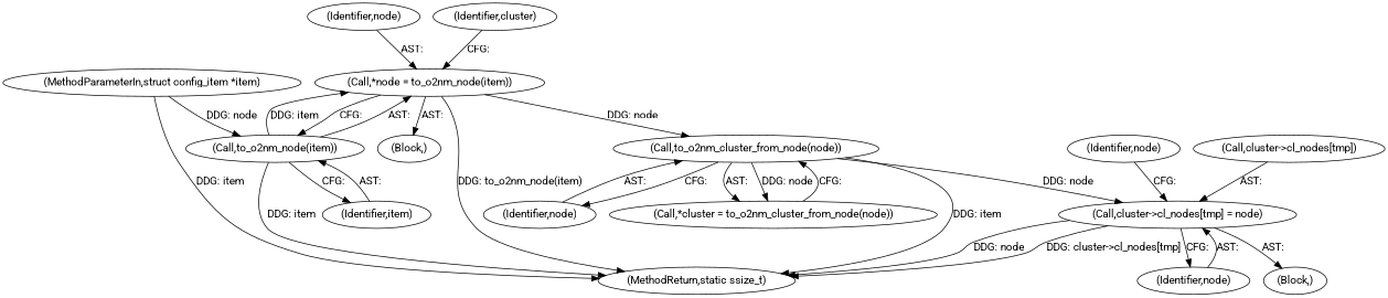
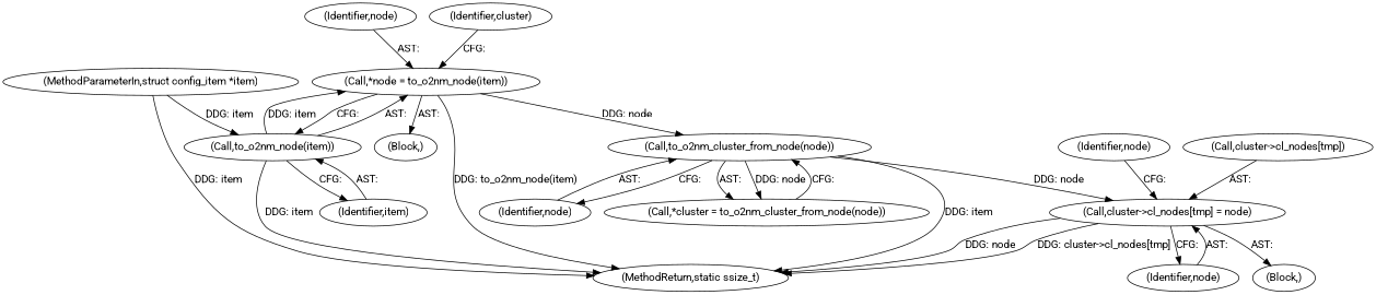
  digraph {
    fontname=Roboto
    node [fontname=Roboto]
    edge [fontname=Roboto]
    n1 [label="(Call,cluster->cl_nodes[tmp] = node)"]
    n2 [label="(MethodReturn,static ssize_t)"]
    n3 [label="(Identifier,node)"]
    n4 [label="(Block,)"]
    n5 [label="(Call,to_o2nm_cluster_from_node(node))"]
    n6 [label="(Call,*cluster = to_o2nm_cluster_from_node(node))"]
    n7 [label="(Identifier,node)"]
    n8 [label="(Call,*node = to_o2nm_node(item))"]
    n9 [label="(Call,to_o2nm_node(item))"]
    n10 [label="(Block,)"]
    n11 [label="(Identifier,item)"]
    n12 [label="(MethodParameterIn,struct config_item *item)"]
    n13 [label="(Call,cluster->cl_nodes[tmp])"]
    n14 [label="(Identifier,node)"]
    n15 [label="(Identifier,cluster)"]
    n16 [label="(Identifier,node)"]
    n1 -> n2 [label="DDG: node"]
    n1 -> n2 [label="DDG: cluster->cl_nodes[tmp]"]
    n1 -> n3 [label="CFG: "]
    n1 -> n4 [label="AST: "]
    n3 -> n1 [label="AST: "]
    n5 -> n1 [label="DDG: node"]
    n5 -> n2 [label="DDG: item"]
    n5 -> n6 [label="AST: "]
    n5 -> n6 [label="DDG: node"]
    n5 -> n7 [label="CFG: "]
    n6 -> n5 [label="CFG: "]
    n7 -> n5 [label="AST: "]
    n8 -> n2 [label="DDG: to_o2nm_node(item)"]
    n8 -> n5 [label="DDG: node"]
    n8 -> n9 [label="CFG: "]
    n8 -> n10 [label="AST: "]
    n9 -> n2 [label="DDG: item"]
    n9 -> n8 [label="AST: "]
    n9 -> n8 [label="DDG: item"]
    n9 -> n11 [label="CFG: "]
    n11 -> n9 [label="AST: "]
    n12 -> n2 [label="DDG: item"]
-   n12 -> n9 [label="DDG: node"]
+   n12 -> n9 [label="DDG: item"]
    n13 -> n1 [label="AST: "]
    n14 -> n8 [label="AST: "]
    n15 -> n8 [label="CFG: "]
    n16 -> n1 [label="CFG: "]
  }
